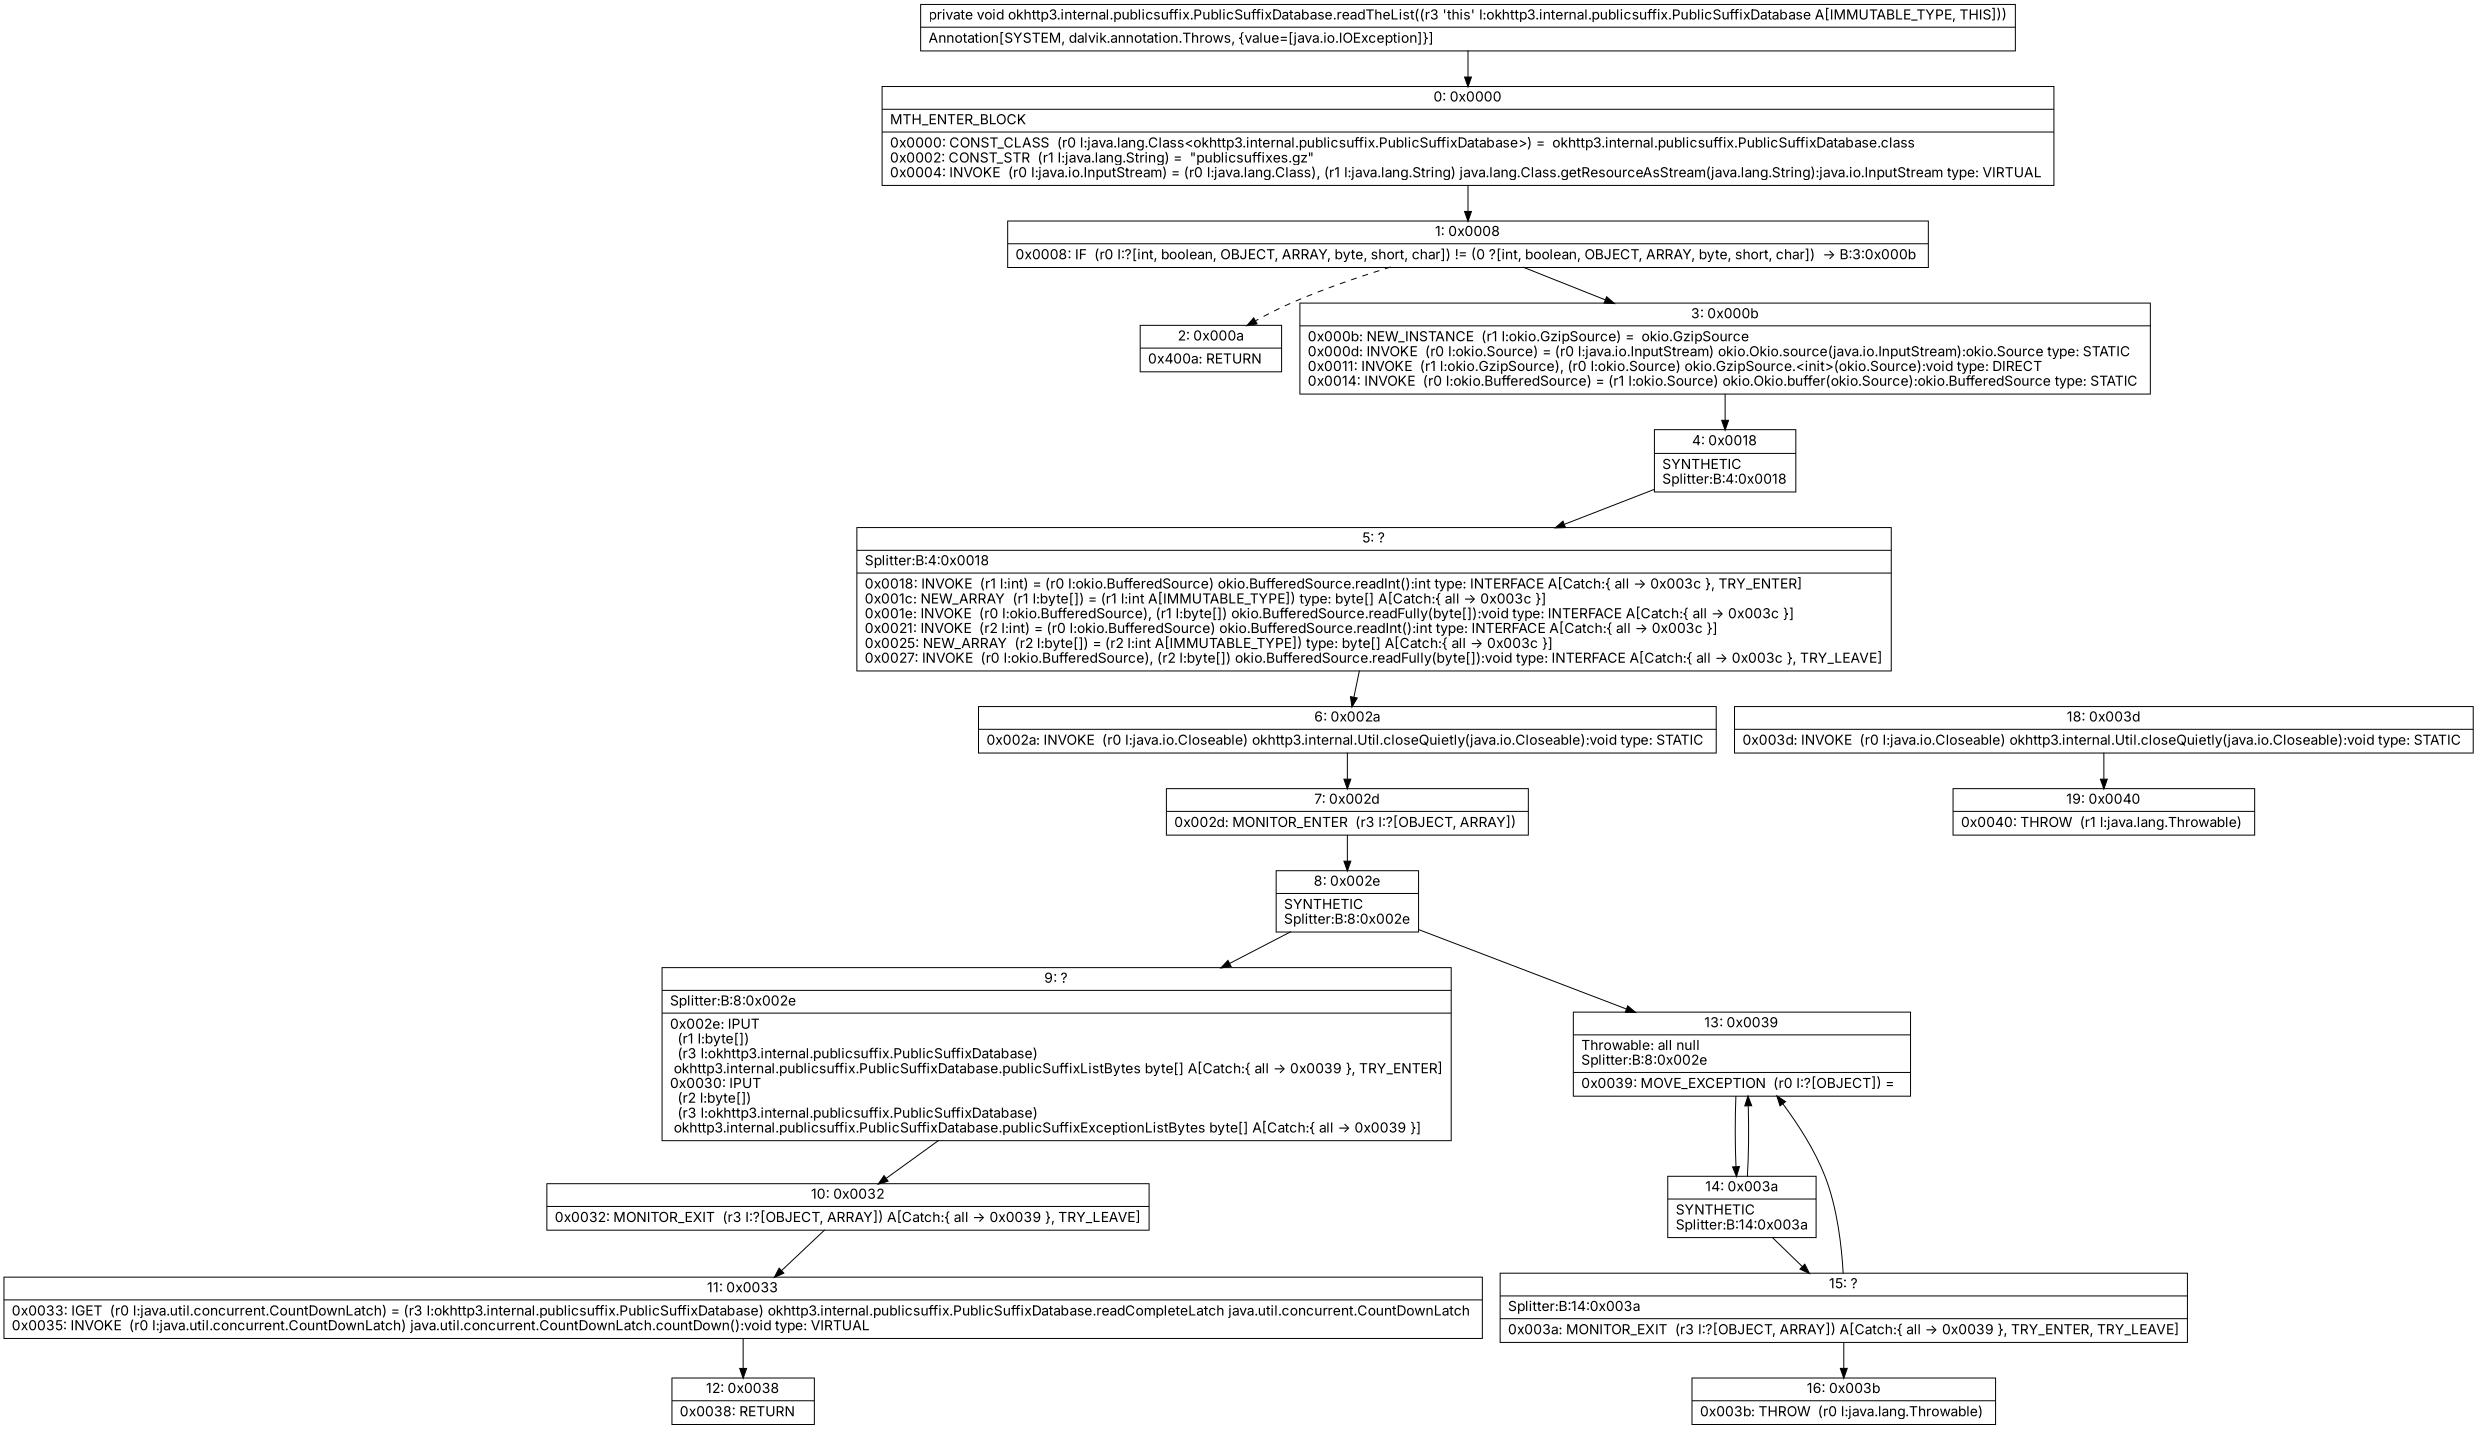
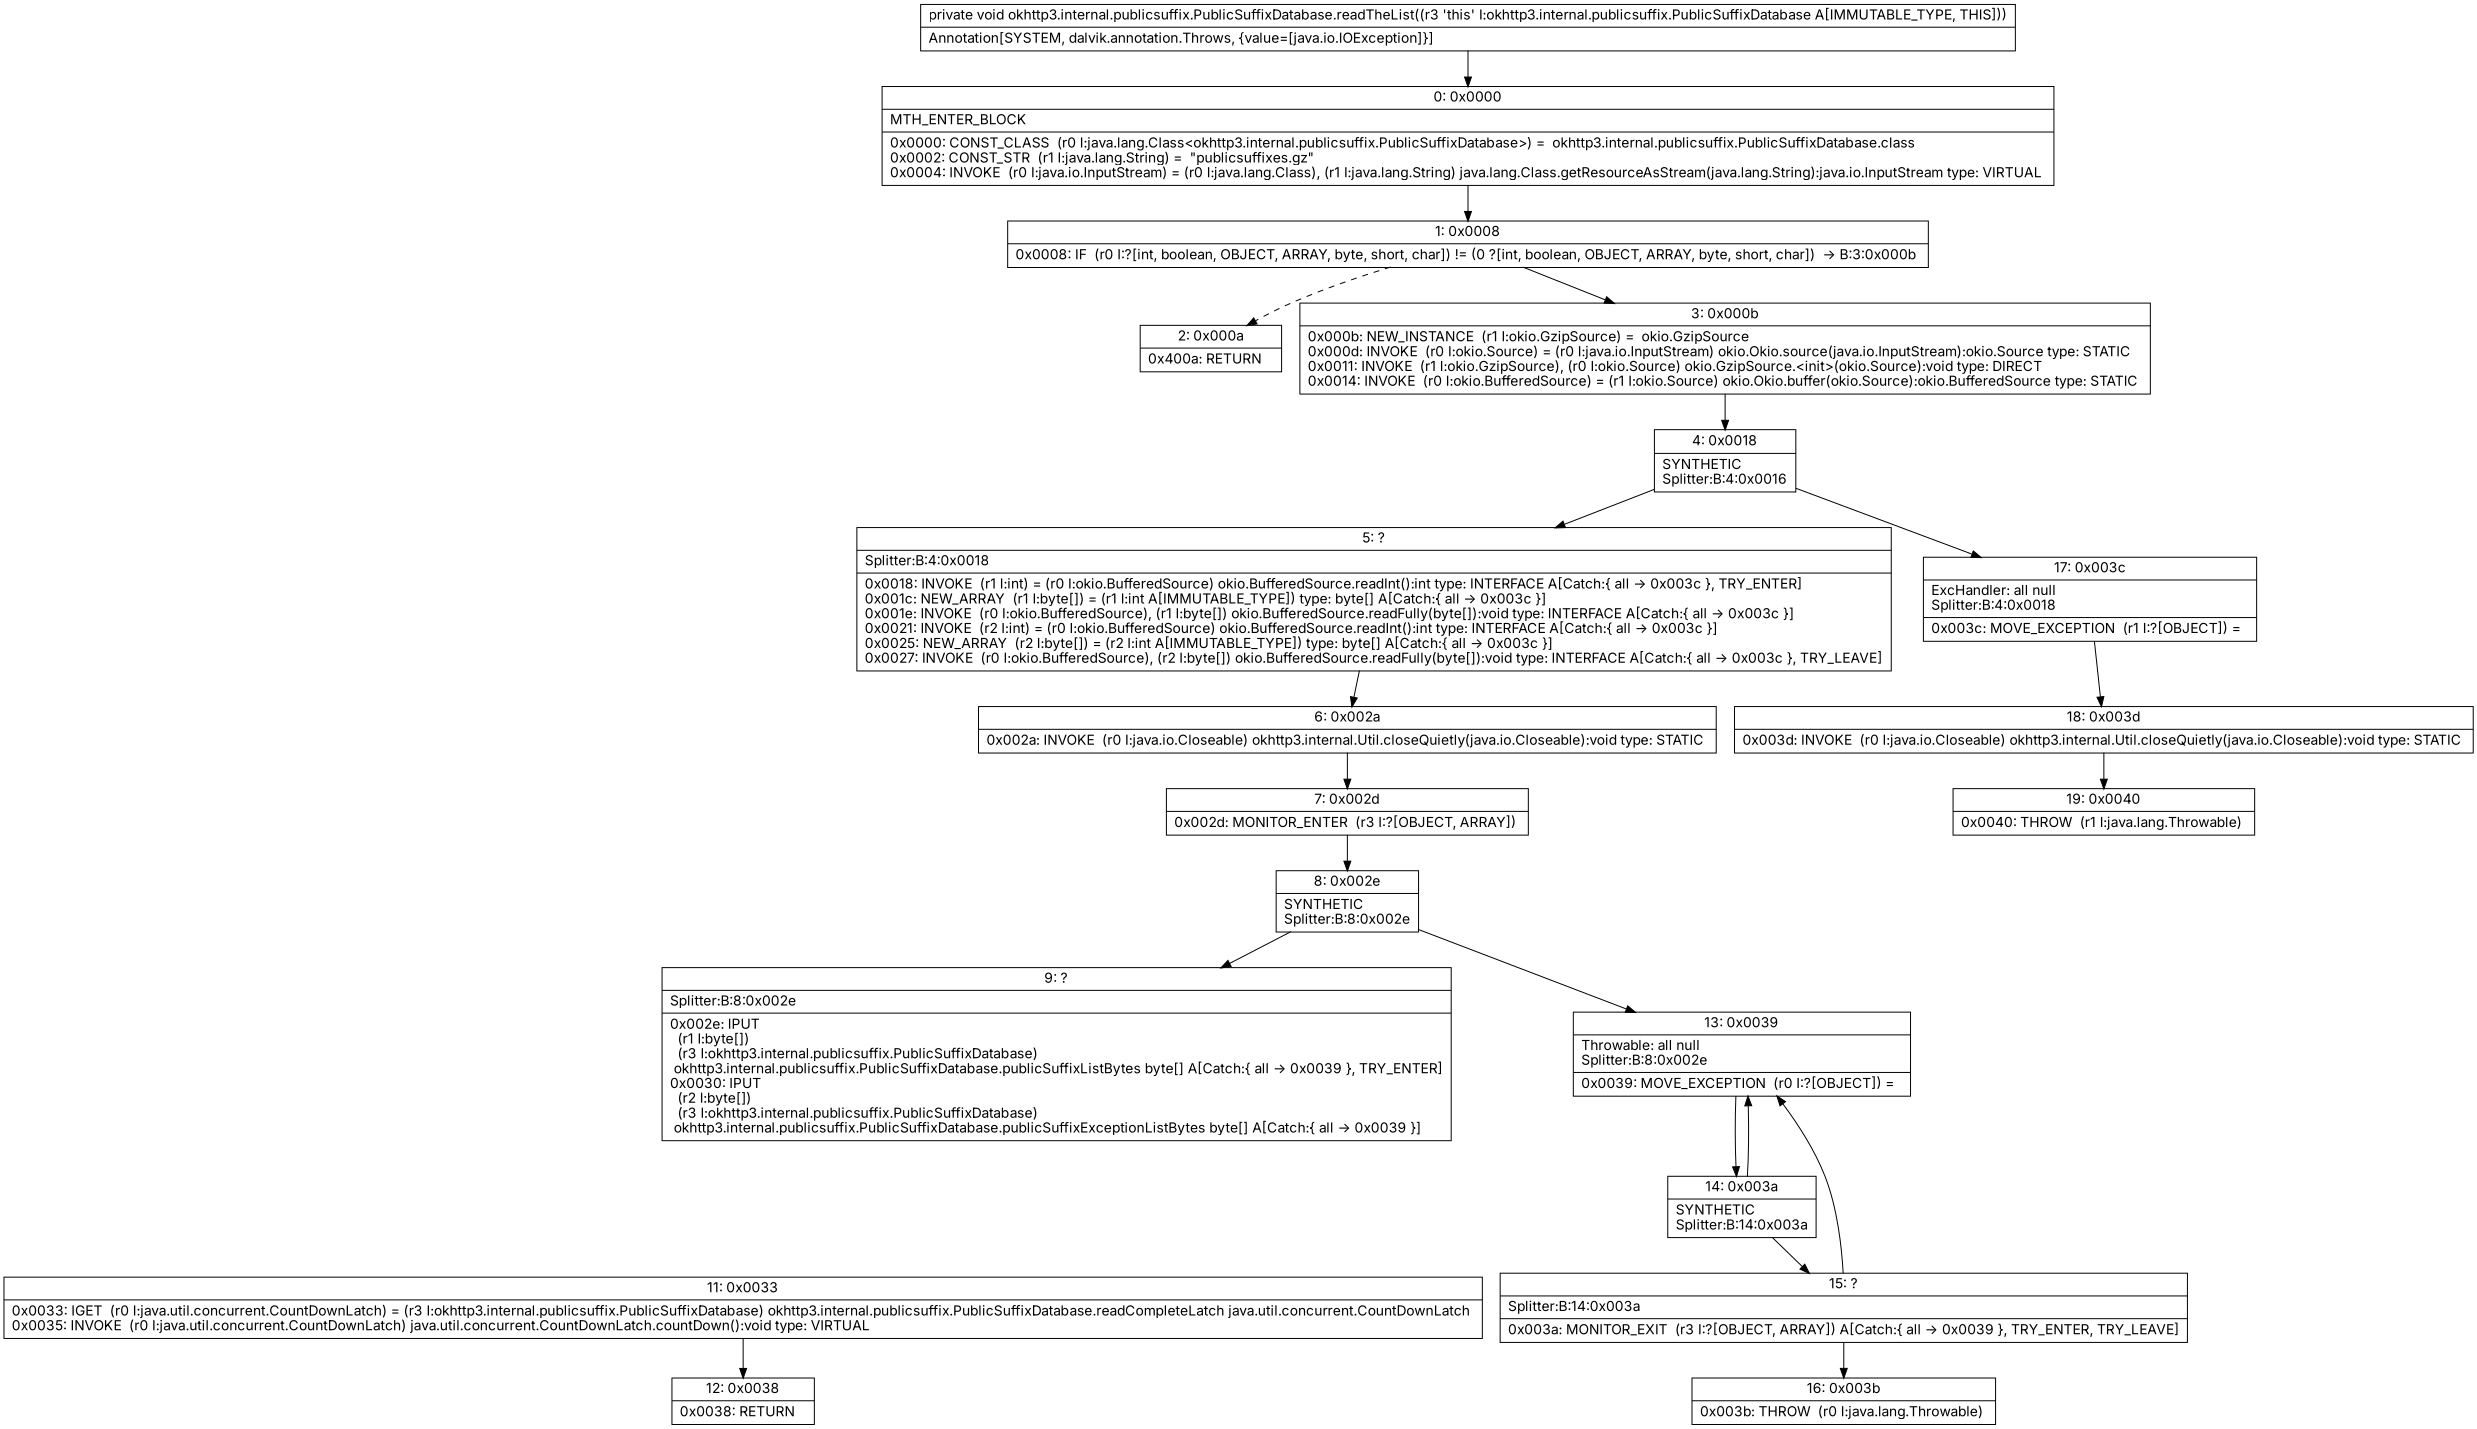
  digraph {
    fontname=Inter
    node [fontname=Inter shape=record]
    edge [fontname=Inter]
    n1 [label="{0\:\ 0x0000|MTH_ENTER_BLOCK\l|0x0000: CONST_CLASS  (r0 I:java.lang.Class\<okhttp3.internal.publicsuffix.PublicSuffixDatabase\>) =  okhttp3.internal.publicsuffix.PublicSuffixDatabase.class \l0x0002: CONST_STR  (r1 I:java.lang.String) =  \"publicsuffixes.gz\" \l0x0004: INVOKE  (r0 I:java.io.InputStream) = (r0 I:java.lang.Class), (r1 I:java.lang.String) java.lang.Class.getResourceAsStream(java.lang.String):java.io.InputStream type: VIRTUAL \l}"]
    n2 [label="{1\:\ 0x0008|0x0008: IF  (r0 I:?[int, boolean, OBJECT, ARRAY, byte, short, char]) != (0 ?[int, boolean, OBJECT, ARRAY, byte, short, char])  \-\> B:3:0x000b \l}"]
    n3 [label="{2\:\ 0x000a|0x400a: RETURN   \l}"]
    n4 [label="{3\:\ 0x000b|0x000b: NEW_INSTANCE  (r1 I:okio.GzipSource) =  okio.GzipSource \l0x000d: INVOKE  (r0 I:okio.Source) = (r0 I:java.io.InputStream) okio.Okio.source(java.io.InputStream):okio.Source type: STATIC \l0x0011: INVOKE  (r1 I:okio.GzipSource), (r0 I:okio.Source) okio.GzipSource.\<init\>(okio.Source):void type: DIRECT \l0x0014: INVOKE  (r0 I:okio.BufferedSource) = (r1 I:okio.Source) okio.Okio.buffer(okio.Source):okio.BufferedSource type: STATIC \l}"]
-   n5 [label="{4\:\ 0x0018|SYNTHETIC\lSplitter:B:4:0x0018\l}"]
+   n5 [label="{4\:\ 0x0018|SYNTHETIC\lSplitter:B:4:0x0016\l}"]
    n6 [label="{5\:\ ?|Splitter:B:4:0x0018\l|0x0018: INVOKE  (r1 I:int) = (r0 I:okio.BufferedSource) okio.BufferedSource.readInt():int type: INTERFACE A[Catch:\{ all \-\> 0x003c \}, TRY_ENTER]\l0x001c: NEW_ARRAY  (r1 I:byte[]) = (r1 I:int A[IMMUTABLE_TYPE]) type: byte[] A[Catch:\{ all \-\> 0x003c \}]\l0x001e: INVOKE  (r0 I:okio.BufferedSource), (r1 I:byte[]) okio.BufferedSource.readFully(byte[]):void type: INTERFACE A[Catch:\{ all \-\> 0x003c \}]\l0x0021: INVOKE  (r2 I:int) = (r0 I:okio.BufferedSource) okio.BufferedSource.readInt():int type: INTERFACE A[Catch:\{ all \-\> 0x003c \}]\l0x0025: NEW_ARRAY  (r2 I:byte[]) = (r2 I:int A[IMMUTABLE_TYPE]) type: byte[] A[Catch:\{ all \-\> 0x003c \}]\l0x0027: INVOKE  (r0 I:okio.BufferedSource), (r2 I:byte[]) okio.BufferedSource.readFully(byte[]):void type: INTERFACE A[Catch:\{ all \-\> 0x003c \}, TRY_LEAVE]\l}"]
+   n7 [label="{17\:\ 0x003c|ExcHandler: all null\lSplitter:B:4:0x0018\l|0x003c: MOVE_EXCEPTION  (r1 I:?[OBJECT]) =  \l}"]
    n8 [label="{6\:\ 0x002a|0x002a: INVOKE  (r0 I:java.io.Closeable) okhttp3.internal.Util.closeQuietly(java.io.Closeable):void type: STATIC \l}"]
    n9 [label="{18\:\ 0x003d|0x003d: INVOKE  (r0 I:java.io.Closeable) okhttp3.internal.Util.closeQuietly(java.io.Closeable):void type: STATIC \l}"]
    n10 [label="{7\:\ 0x002d|0x002d: MONITOR_ENTER  (r3 I:?[OBJECT, ARRAY]) \l}"]
    n11 [label="{8\:\ 0x002e|SYNTHETIC\lSplitter:B:8:0x002e\l}"]
    n12 [label="{9\:\ ?|Splitter:B:8:0x002e\l|0x002e: IPUT  \l  (r1 I:byte[])\l  (r3 I:okhttp3.internal.publicsuffix.PublicSuffixDatabase)\l okhttp3.internal.publicsuffix.PublicSuffixDatabase.publicSuffixListBytes byte[] A[Catch:\{ all \-\> 0x0039 \}, TRY_ENTER]\l0x0030: IPUT  \l  (r2 I:byte[])\l  (r3 I:okhttp3.internal.publicsuffix.PublicSuffixDatabase)\l okhttp3.internal.publicsuffix.PublicSuffixDatabase.publicSuffixExceptionListBytes byte[] A[Catch:\{ all \-\> 0x0039 \}]\l}"]
    n13 [label="{13\:\ 0x0039|Throwable: all null\lSplitter:B:8:0x002e\l|0x0039: MOVE_EXCEPTION  (r0 I:?[OBJECT]) =  \l}"]
-   n14 [label="{10\:\ 0x0032|0x0032: MONITOR_EXIT  (r3 I:?[OBJECT, ARRAY]) A[Catch:\{ all \-\> 0x0039 \}, TRY_LEAVE]\l}"]
    n15 [label="{14\:\ 0x003a|SYNTHETIC\lSplitter:B:14:0x003a\l}"]
    n16 [label="{11\:\ 0x0033|0x0033: IGET  (r0 I:java.util.concurrent.CountDownLatch) = (r3 I:okhttp3.internal.publicsuffix.PublicSuffixDatabase) okhttp3.internal.publicsuffix.PublicSuffixDatabase.readCompleteLatch java.util.concurrent.CountDownLatch \l0x0035: INVOKE  (r0 I:java.util.concurrent.CountDownLatch) java.util.concurrent.CountDownLatch.countDown():void type: VIRTUAL \l}"]
    n17 [label="{12\:\ 0x0038|0x0038: RETURN   \l}"]
    n18 [label="{15\:\ ?|Splitter:B:14:0x003a\l|0x003a: MONITOR_EXIT  (r3 I:?[OBJECT, ARRAY]) A[Catch:\{ all \-\> 0x0039 \}, TRY_ENTER, TRY_LEAVE]\l}"]
    n19 [label="{16\:\ 0x003b|0x003b: THROW  (r0 I:java.lang.Throwable) \l}"]
    n20 [label="{19\:\ 0x0040|0x0040: THROW  (r1 I:java.lang.Throwable) \l}"]
    n21 [label="{private void okhttp3.internal.publicsuffix.PublicSuffixDatabase.readTheList((r3 'this' I:okhttp3.internal.publicsuffix.PublicSuffixDatabase A[IMMUTABLE_TYPE, THIS]))  | Annotation[SYSTEM, dalvik.annotation.Throws, \{value=[java.io.IOException]\}]\l}"]
    n1 -> n2
    n2 -> n3 [style=dashed]
    n2 -> n4
    n4 -> n5
    n5 -> n6
+   n5 -> n7
    n6 -> n8
+   n7 -> n9
    n8 -> n10
    n9 -> n20
    n10 -> n11
    n11 -> n12
    n11 -> n13
-   n12 -> n14
    n13 -> n15
-   n14 -> n16
    n15 -> n13
    n15 -> n18
    n16 -> n17
    n18 -> n13
    n18 -> n19
    n21 -> n1
  }
